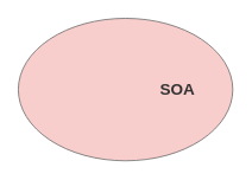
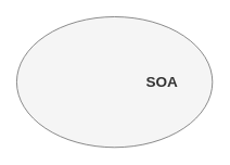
  <mxCell id="0" />
  <mxCell id="1" parent="0" />
- <mxCell id="2" value="SOA" style="ellipse;whiteSpace=wrap;html=1;align=right;spacingRight=40;fillColor=#f8cecc;strokeColor=#666666;fontColor=#333333;fontStyle=1;fontSize=18;" vertex="1" parent="1"><mxGeometry x="20" y="20" width="240" height="160" as="geometry" /></mxCell>
+ <mxCell id="2" value="SOA" style="ellipse;whiteSpace=wrap;html=1;align=right;spacingRight=40;fillColor=#f5f5f5;strokeColor=#666666;fontColor=#333333;fontStyle=1;fontSize=18;" vertex="1" parent="1"><mxGeometry x="20" y="20" width="240" height="160" as="geometry" /></mxCell>
